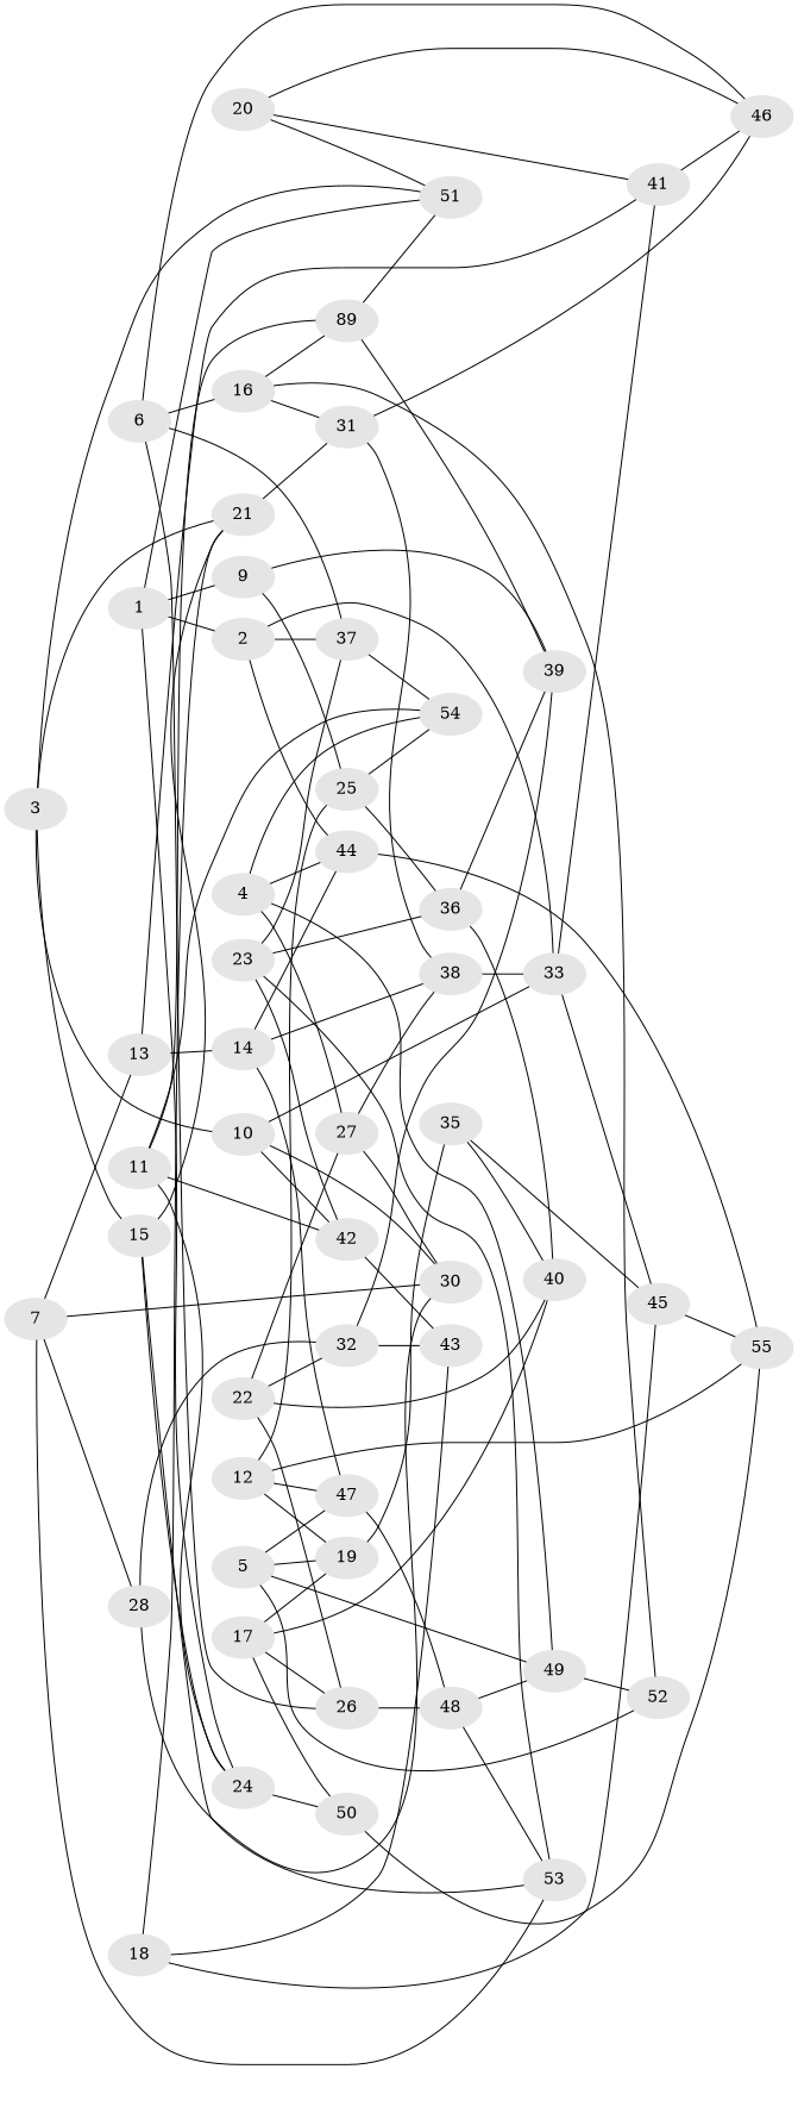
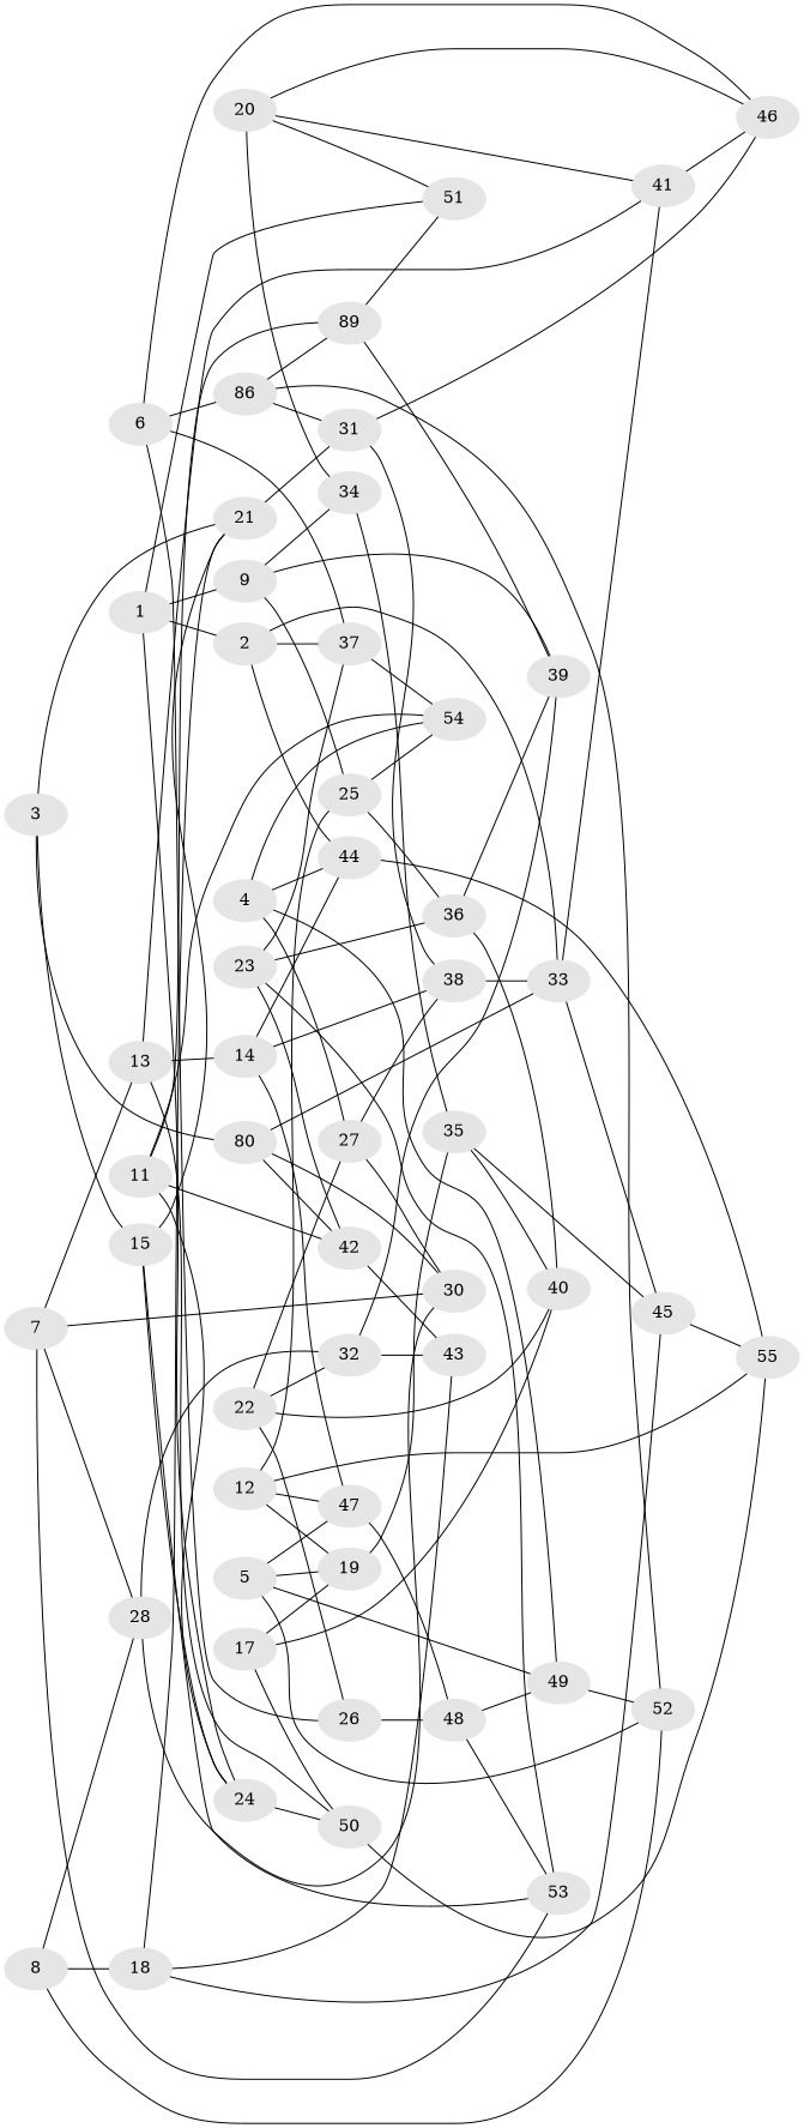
  graph {
    rankdir=LR
    node [color=gray90 style=filled]
    1
    2
    9
    24
    51
    33
    37
    44
+   34
    25
    39
    50
    41
    45
    54
    55
    3
-   10
+   10 [label=80]
    15
    21
    30
    42
    53
    31
    4
    27
    49
    38
    52
    5
    19
    47
    35
    48
    6
-   16
+   16 [label=86]
    26
    46
    n39 [label=89]
    7
    13
    28
    14
    32
+   8
    18
    43
    36
    11
    12
    17
    40
    20
    22
    23
    1 -- 2
    1 -- 9
    1 -- 24
    1 -- 51
    2 -- 33
    2 -- 37
    2 -- 44
+   9 -- 34
    9 -- 25
    9 -- 39
    24 -- 50
    33 -- 41
    33 -- 45
    37 -- 54
    44 -- 55
+   34 -- 35
    25 -- 54
    25 -- 36
    50 -- 55
    41 -- 46
    45 -- 55
-   3 -- 51
    3 -- 10
    3 -- 15
    3 -- 21
    10 -- 33
    10 -- 30
    10 -- 42
    15 -- 24
    15 -- 21
    15 -- 53
    21 -- 31
    42 -- 43
    31 -- 38
    31 -- 46
    4 -- 44
    4 -- 54
    4 -- 27
    4 -- 49
    27 -- 30
    27 -- 38
    49 -- 52
    38 -- 33
    5 -- 49
    5 -- 52
    5 -- 19
    5 -- 47
    19 -- 35
    47 -- 48
    35 -- 45
    35 -- 40
    48 -- 53
    48 -- 49
    6 -- 37
    6 -- 16
    6 -- 26
    6 -- 46
    16 -- 31
    16 -- 52
    16 -- n39
    26 -- 48
    n39 -- 51
    n39 -- 39
    7 -- 30
    7 -- 53
    7 -- 13
    7 -- 28
+   13 -- 50
    13 -- 41
    13 -- 14
    28 -- 30
    28 -- 32
    14 -- 44
    14 -- 38
    14 -- 47
    32 -- 39
    32 -- 43
+   8 -- 52
+   8 -- 28
+   8 -- 18
    18 -- 45
    18 -- 21
    18 -- 43
    36 -- 39
    36 -- 40
    11 -- 24
    11 -- 54
    11 -- 42
    11 -- n39
    12 -- 25
    12 -- 55
    12 -- 19
    12 -- 47
    17 -- 50
    17 -- 19
-   17 -- 26
    17 -- 40
    20 -- 51
+   20 -- 34
    20 -- 41
    20 -- 46
    22 -- 27
    22 -- 26
    22 -- 32
    22 -- 40
    23 -- 37
    23 -- 42
    23 -- 53
    23 -- 36
  }
